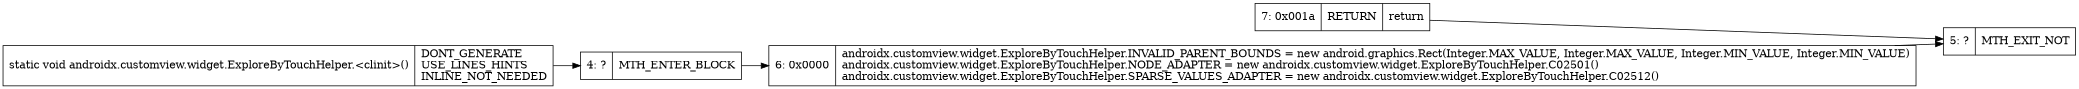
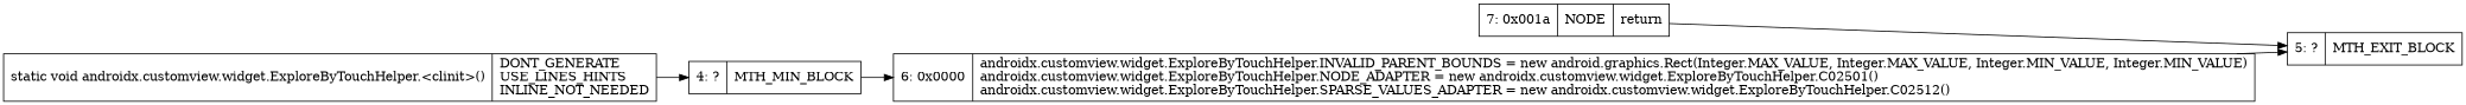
  digraph {
    rankdir=LR
    node [shape=record]
-   n1 [label="{4\:\ ?|MTH_ENTER_BLOCK\l}"]
+   n1 [label="{4\:\ ?|MTH_MIN_BLOCK\l}"]
    n2 [label="{6\:\ 0x0000|androidx.customview.widget.ExploreByTouchHelper.INVALID_PARENT_BOUNDS = new android.graphics.Rect(Integer.MAX_VALUE, Integer.MAX_VALUE, Integer.MIN_VALUE, Integer.MIN_VALUE)\landroidx.customview.widget.ExploreByTouchHelper.NODE_ADAPTER = new androidx.customview.widget.ExploreByTouchHelper.C02501()\landroidx.customview.widget.ExploreByTouchHelper.SPARSE_VALUES_ADAPTER = new androidx.customview.widget.ExploreByTouchHelper.C02512()\l}"]
-   n3 [label="{5\:\ ?|MTH_EXIT_NOT\l}"]
-   n4 [label="{7\:\ 0x001a|RETURN\l|return\l}"]
+   n3 [label="{5\:\ ?|MTH_EXIT_BLOCK\l}"]
+   n4 [label="{7\:\ 0x001a|NODE\l|return\l}"]
    n5 [label="{static void androidx.customview.widget.ExploreByTouchHelper.\<clinit\>()  | DONT_GENERATE\lUSE_LINES_HINTS\lINLINE_NOT_NEEDED\l}"]
    n1 -> n2
    n2 -> n3
    n4 -> n3
    n5 -> n1
  }
